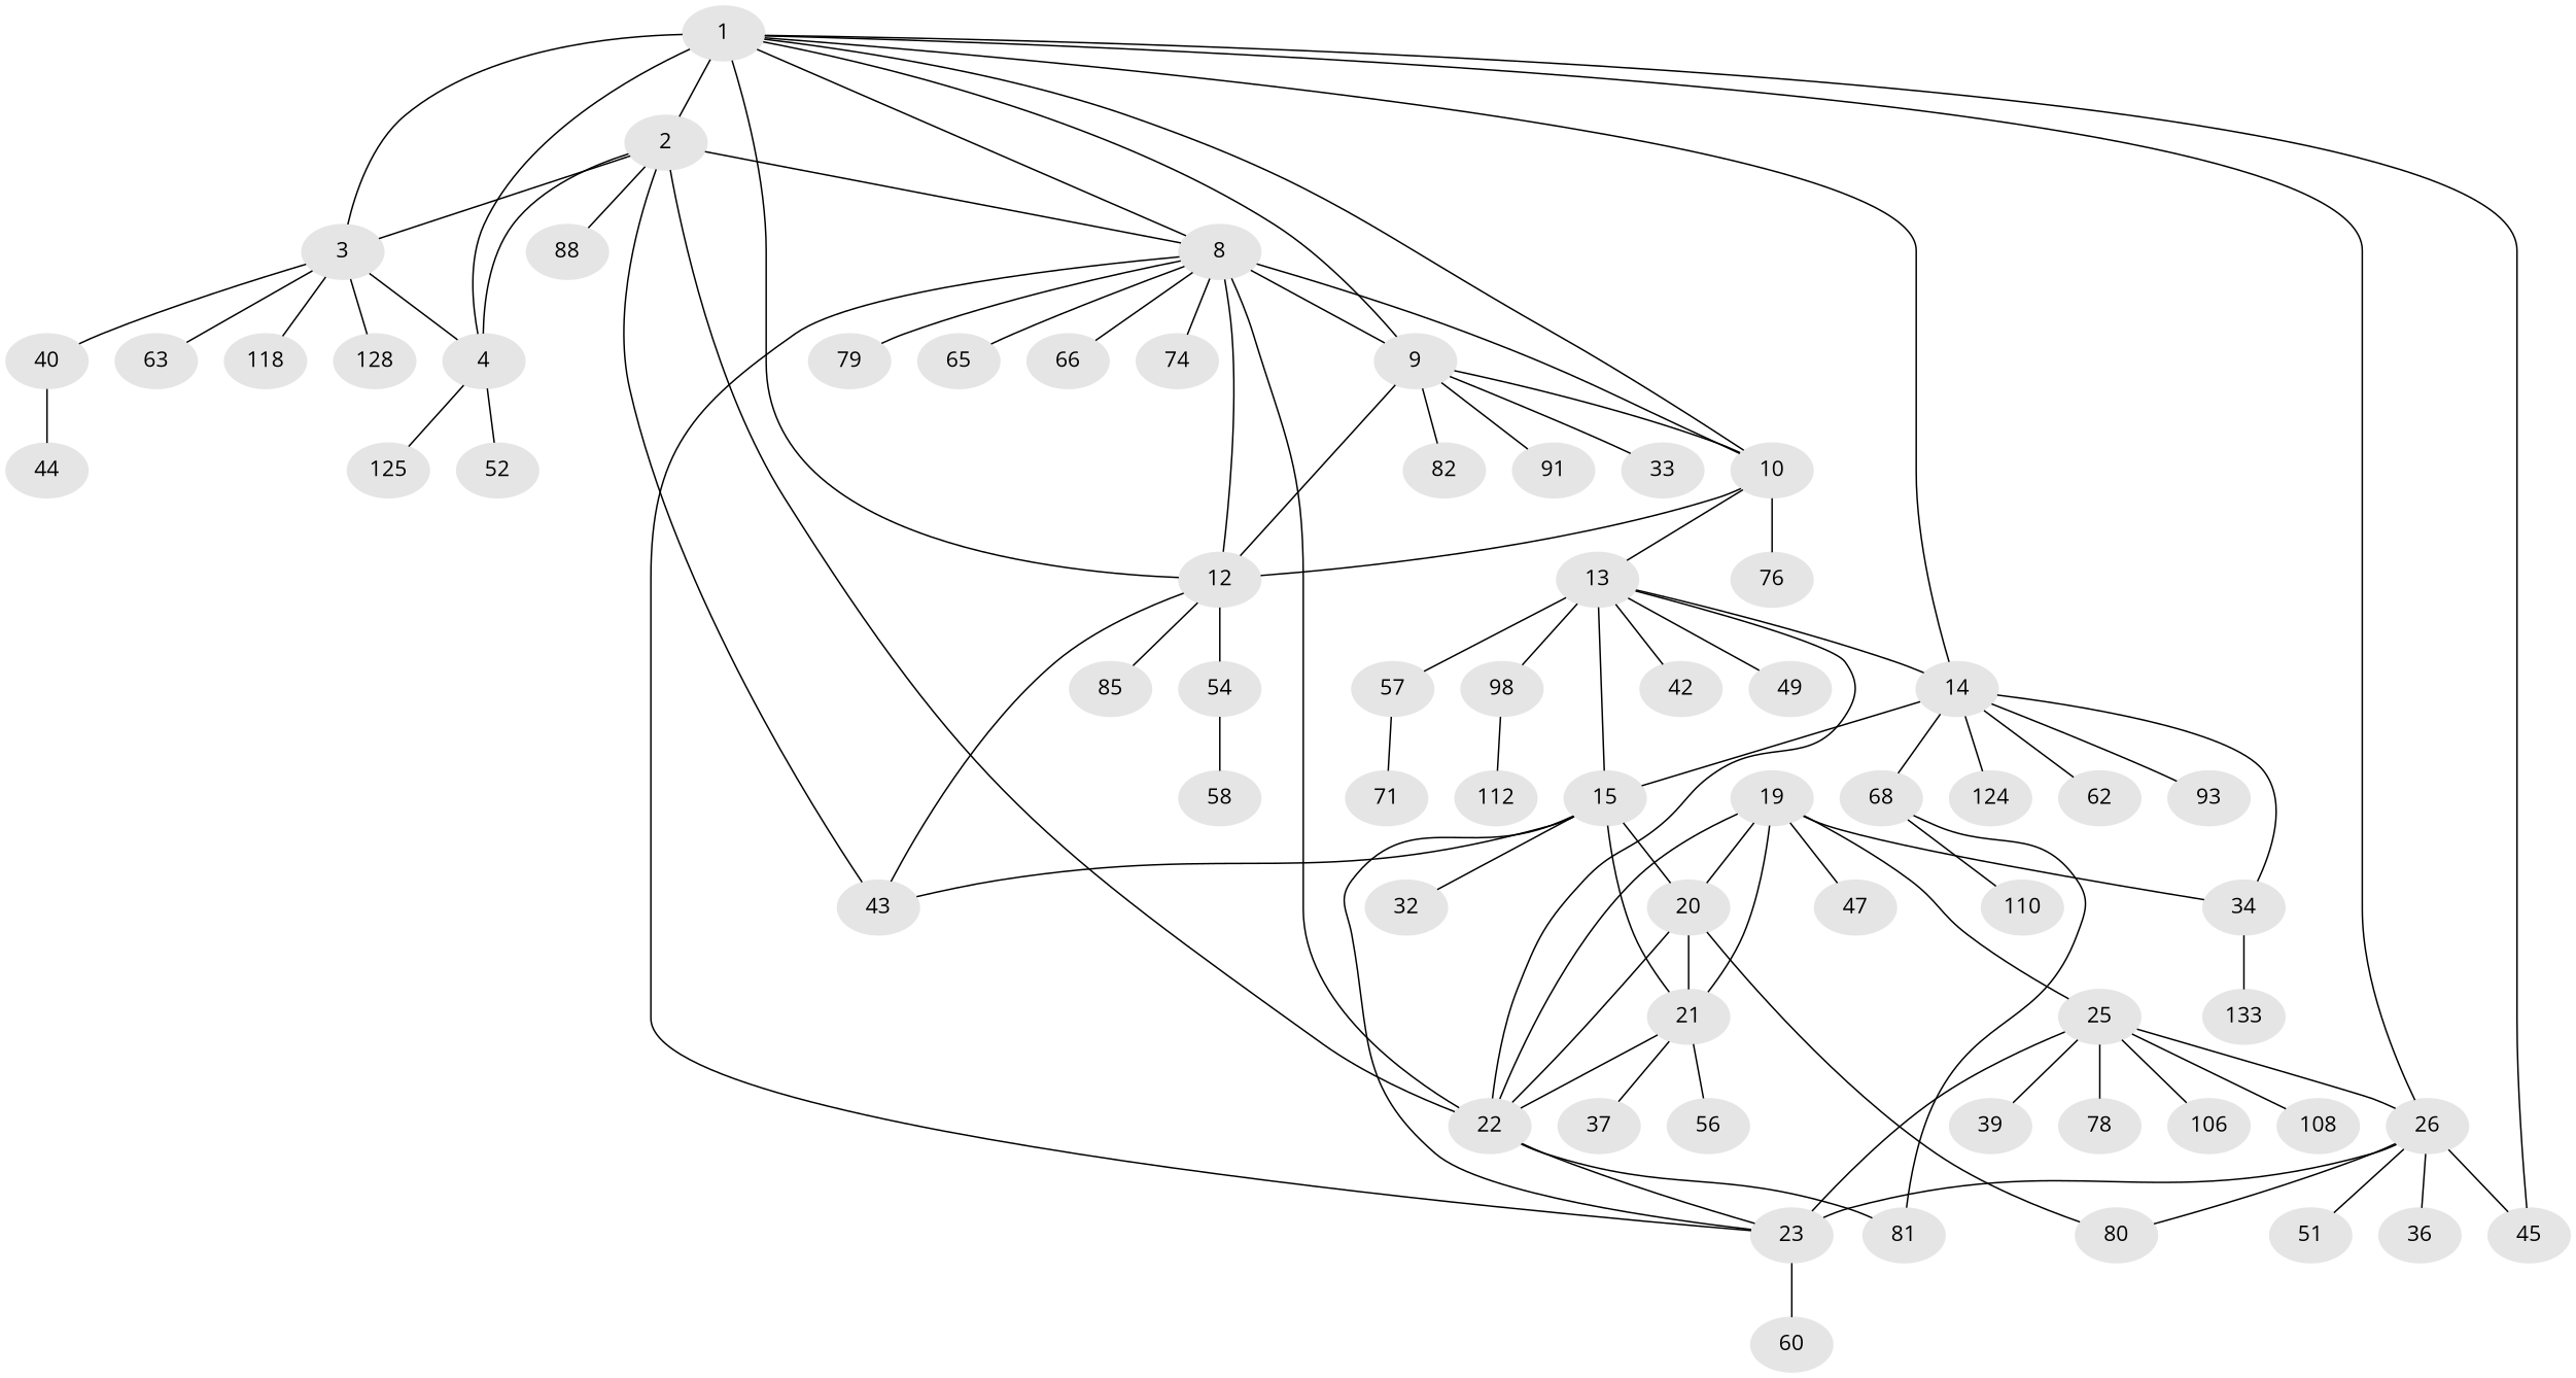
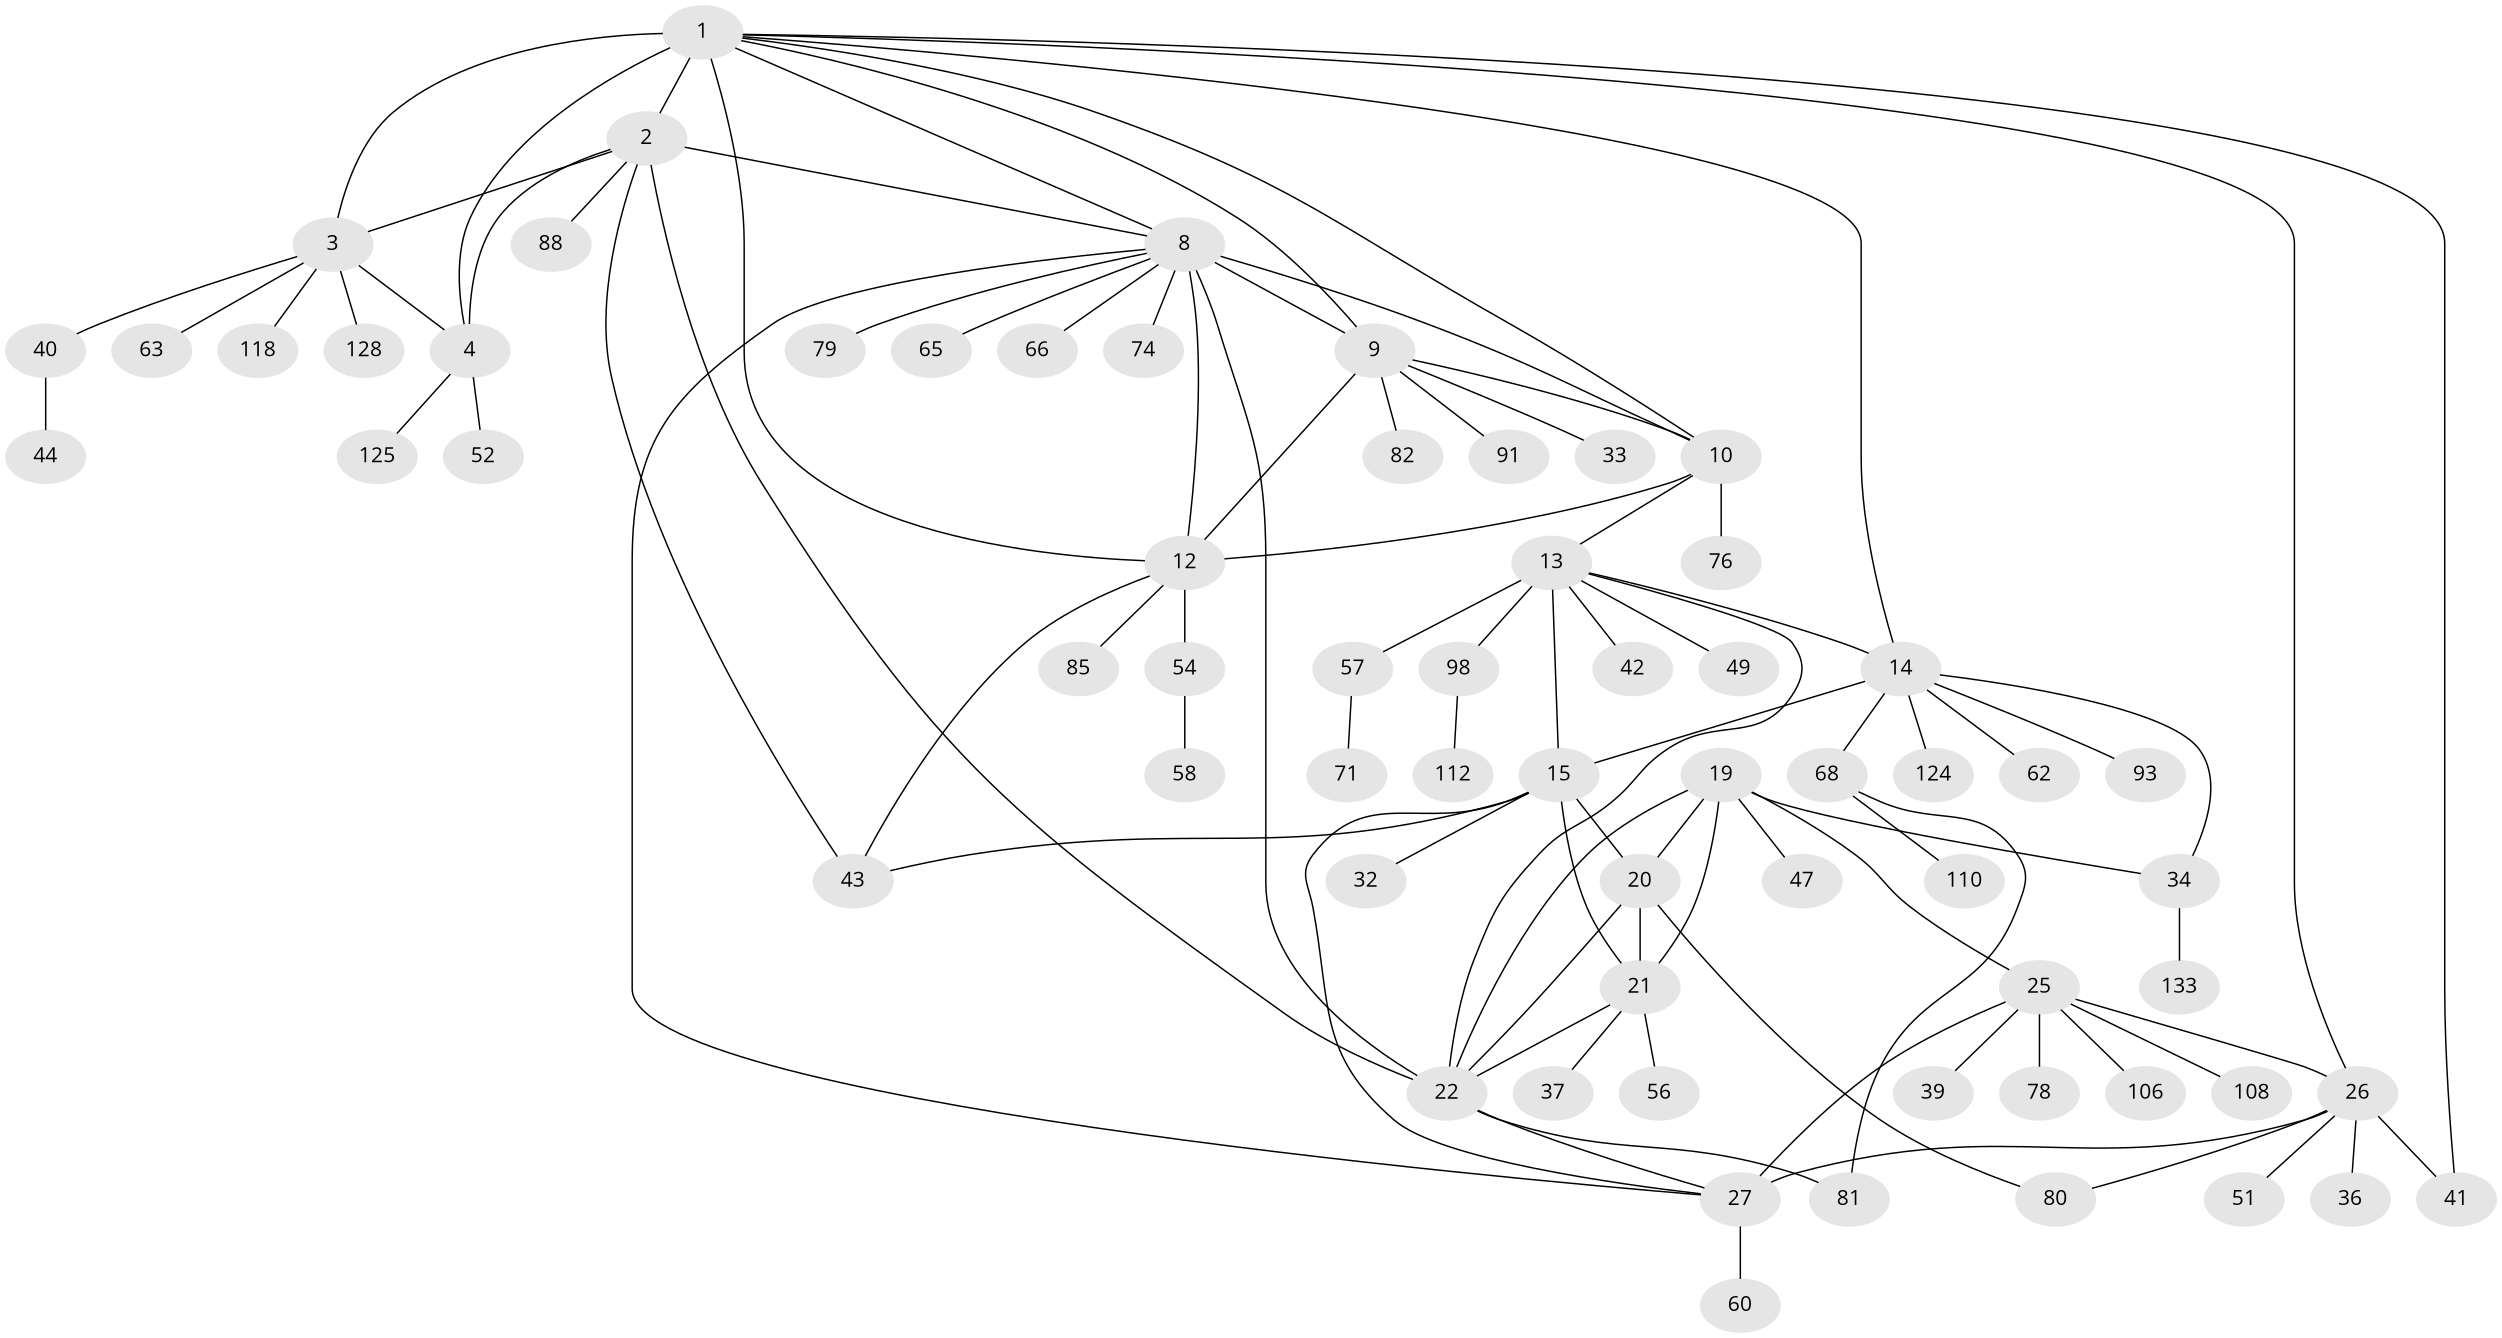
  graph {
    fontname="Open Sans"
    node [color=gray90 fontname="Open Sans" style=filled]
    edge [fontname="Open Sans"]
    1 [super="+5"]
    2 [super="+6"]
    3
    4 [super="+89"]
    8 [super="+11+53+75+35"]
    9
    10 [super="+70"]
    12
    14
    26 [super="+104+129+30"]
-   45
+   45 [label=41]
    22 [super="+84"]
    43 [super="+109"]
    88
    40
    63
    118
    128
    52
    125
    79
-   27 [super="+28" label=23]
+   27 [super="+28"]
    65
    66
    74
    33
    82
    91 [super="+121"]
    13 [super="+17+72+77"]
    76
    54
    85
    15 [super="+16"]
    34 [super="+83"]
    62 [super="+122"]
    68
    93 [super="+116"]
    124
    80 [super="+86"]
    36
    51 [super="+95+67"]
    81
    44 [super="+103+97"]
    60
    42
    n46 [label=98]
    49
    57 [super="+69"]
    58
    20 [super="+41+64+50"]
    21 [super="+61+24+98+38"]
    32
    112
    71
    133
    110
    37
    56
    19 [super="+101+111+119+23"]
    25 [super="+29"]
    47
    39
    78
    106
    108
    1 -- 2 [weight=4]
    1 -- 3 [weight=2]
    1 -- 4 [weight=2]
    1 -- 8 [weight=2]
    1 -- 9
    1 -- 10
    1 -- 12
    1 -- 14
    1 -- 26
    1 -- 45
    2 -- 3 [weight=2]
    2 -- 4 [weight=2]
    2 -- 8
    2 -- 22
    2 -- 43
    2 -- 88
    3 -- 4
    3 -- 40
    3 -- 63
    3 -- 118
    3 -- 128
    4 -- 52
    4 -- 125
    8 -- 9 [weight=2]
    8 -- 10 [weight=2]
    8 -- 12 [weight=2]
    8 -- 22 [weight=2]
    8 -- 79
    8 -- 27
    8 -- 65
    8 -- 66
    8 -- 74
    9 -- 10
    9 -- 12
    9 -- 33
    9 -- 82
    9 -- 91
    10 -- 12
    10 -- 13
    10 -- 76
    12 -- 43
    12 -- 54
    12 -- 85
    14 -- 15 [weight=3]
    14 -- 34
    14 -- 62
    14 -- 68
    14 -- 93
    14 -- 124
    26 -- 45
    26 -- 27 [weight=4]
    26 -- 80
    26 -- 36
    26 -- 51
    22 -- 27
    22 -- 81
    40 -- 44
    27 -- 60
    13 -- 14 [weight=2]
    13 -- 22
    13 -- 15 [weight=6]
    13 -- 42
    13 -- n46
    13 -- 49
    13 -- 57
    54 -- 58
    15 -- 43
    15 -- 27
    15 -- 20
    15 -- 21 [weight=2]
    15 -- 32
    34 -- 133
    68 -- 81
    68 -- 110
    n46 -- 112
    57 -- 71
    20 -- 22
    20 -- 80
    20 -- 21 [weight=2]
    21 -- 22 [weight=2]
    21 -- 37
    21 -- 56
    19 -- 22 [weight=2]
    19 -- 34
    19 -- 20 [weight=2]
    19 -- 21 [weight=4]
    19 -- 25
    19 -- 47
    25 -- 26 [weight=4]
    25 -- 27 [weight=4]
    25 -- 39
    25 -- 78
    25 -- 106
    25 -- 108
  }
